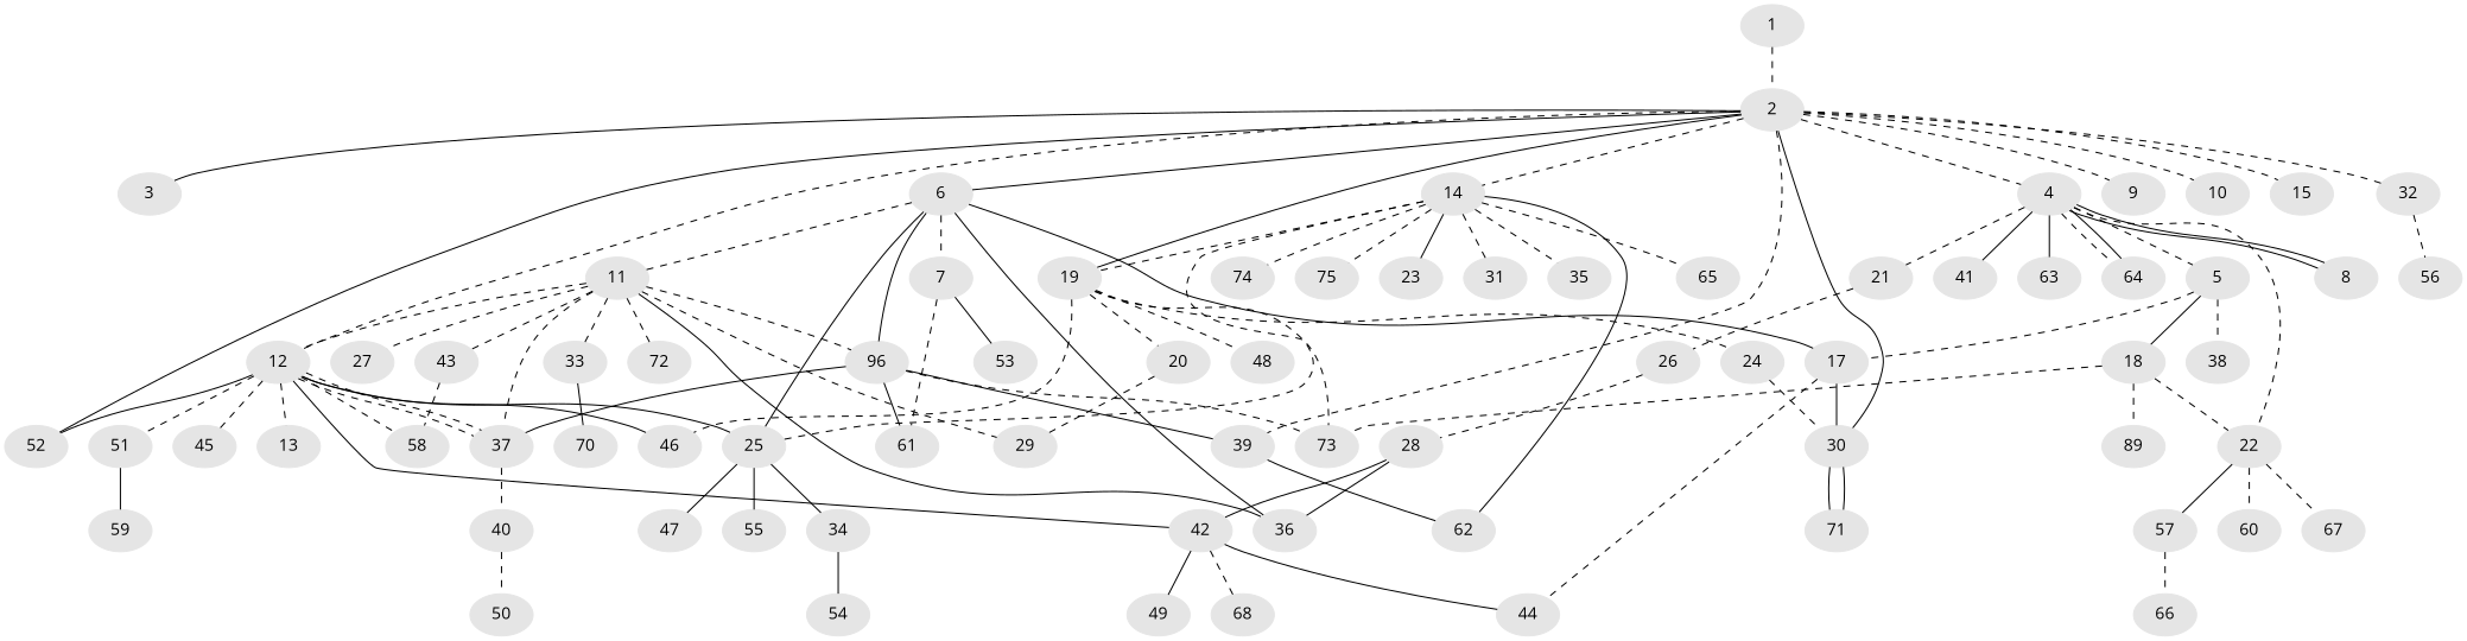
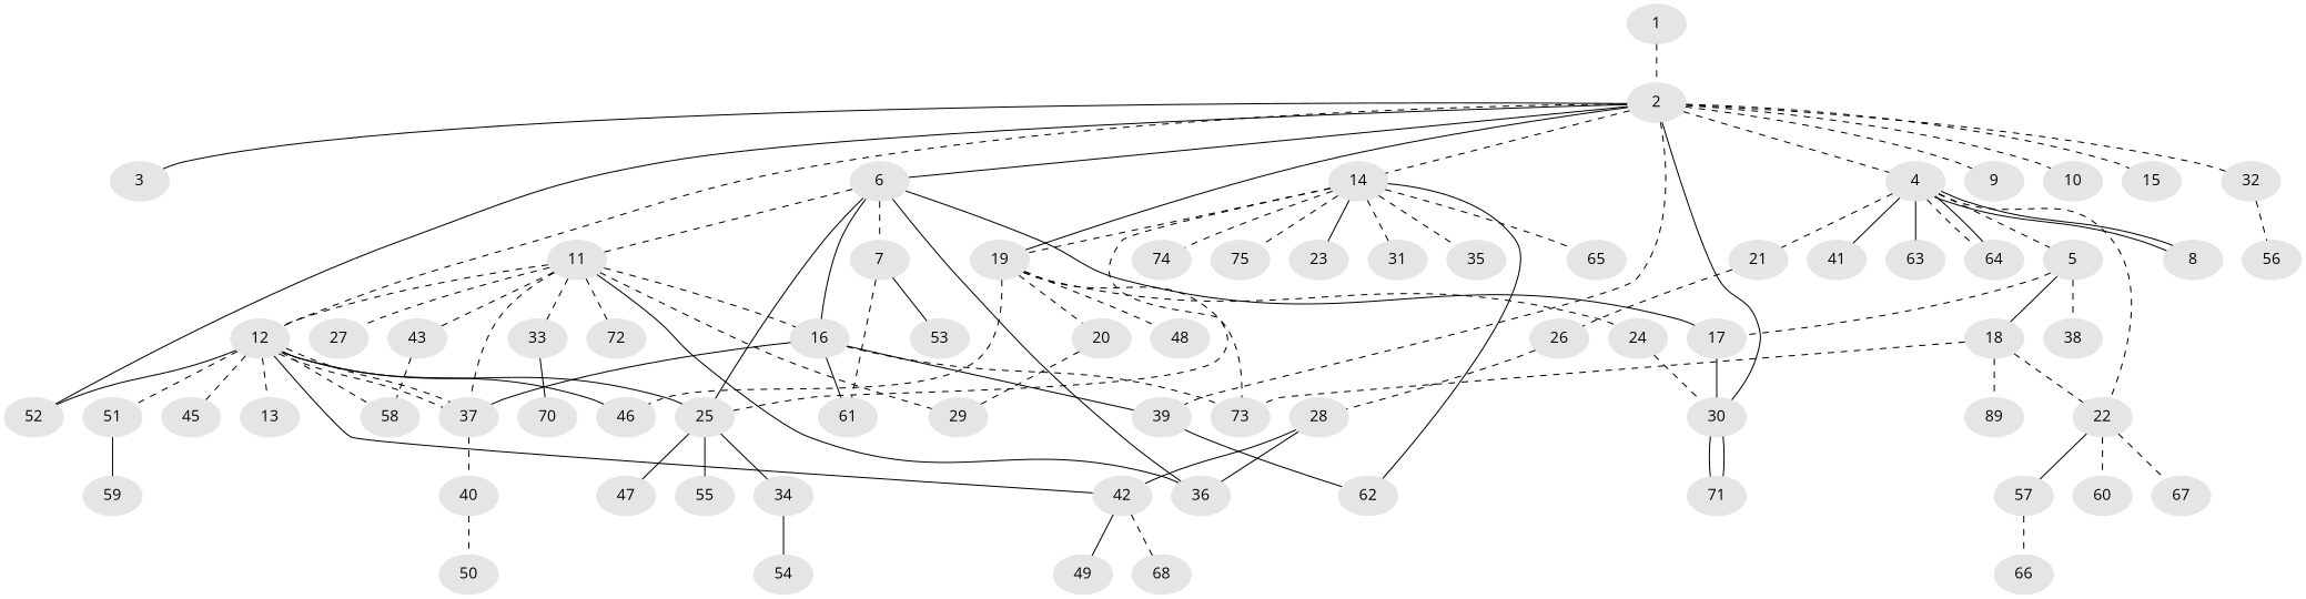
  graph {
    fontname="Open Sans"
    node [color=gray90 fontname="Open Sans" style=filled]
    edge [fontname="Open Sans" style=dashed]
    1
    2
    3
    4
    6
    9
    10
    12
    14
    15
    19
    30
    32
    39
    52
    5
    8
    21
    22
    41
    63
    64
    17
    7
    11
-   16 [label=96]
+   16
    25
    36
    37
    13
    42
    45
    46
    51
    58
    23
    31
    35
    62
    65
    74
    75
    73
    20
    24
    48
    71
    56
    18
    38
    26
    57
    60
    67
-   44
    n56 [label=89]
    53
    61
    27
    29
    33
    43
    72
    34
    47
    55
    70
    40
    49
    68
    59
    28
    66
    54
    50
    1 -- 2
    2 -- 3 [style=solid]
    2 -- 4
    2 -- 6 [style=solid]
    2 -- 9
    2 -- 10
    2 -- 12
    2 -- 14
    2 -- 15
    2 -- 19 [style=solid]
    2 -- 30 [style=solid]
    2 -- 32
    2 -- 39
    2 -- 52 [style=solid]
    4 -- 5
    4 -- 8 [style=solid]
    4 -- 8 [style=solid]
    4 -- 21
    4 -- 22
    4 -- 41 [style=solid]
    4 -- 63 [style=solid]
    4 -- 64
    4 -- 64 [style=solid]
    6 -- 17 [style=solid]
    6 -- 7
    6 -- 11
    6 -- 16 [style=solid]
    6 -- 25 [style=solid]
    6 -- 36 [style=solid]
    12 -- 52 [style=solid]
    12 -- 25 [style=solid]
    12 -- 37
    12 -- 37
    12 -- 13
    12 -- 42 [style=solid]
    12 -- 45
    12 -- 46 [style=solid]
    12 -- 51
    12 -- 58
    14 -- 19
    14 -- 25
    14 -- 23 [style=solid]
    14 -- 31
    14 -- 35
    14 -- 62 [style=solid]
    14 -- 65
    14 -- 74
    14 -- 75
    19 -- 46
    19 -- 73
    19 -- 20
    19 -- 24
    19 -- 48
    30 -- 71 [style=solid]
    30 -- 71 [style=solid]
    32 -- 56
    39 -- 62 [style=solid]
    5 -- 17
    5 -- 18 [style=solid]
    5 -- 38
    21 -- 26
    22 -- 57 [style=solid]
    22 -- 60
    22 -- 67
    17 -- 30 [style=solid]
-   17 -- 44
    7 -- 53 [style=solid]
    7 -- 61
    11 -- 12
    11 -- 16
    11 -- 36 [style=solid]
    11 -- 37
    11 -- 27
    11 -- 29
    11 -- 33
    11 -- 43
    11 -- 72
    16 -- 39 [style=solid]
    16 -- 37 [style=solid]
    16 -- 73
    16 -- 61 [style=solid]
    25 -- 34 [style=solid]
    25 -- 47 [style=solid]
    25 -- 55 [style=solid]
    37 -- 40
-   42 -- 44 [style=solid]
    42 -- 49 [style=solid]
    42 -- 68
    51 -- 59 [style=solid]
    20 -- 29
    24 -- 30
    18 -- 22
    18 -- 73
    18 -- n56
    26 -- 28
    57 -- 66
    33 -- 70 [style=solid]
    43 -- 58
    34 -- 54 [style=solid]
    40 -- 50
    28 -- 36 [style=solid]
    28 -- 42 [style=solid]
  }
